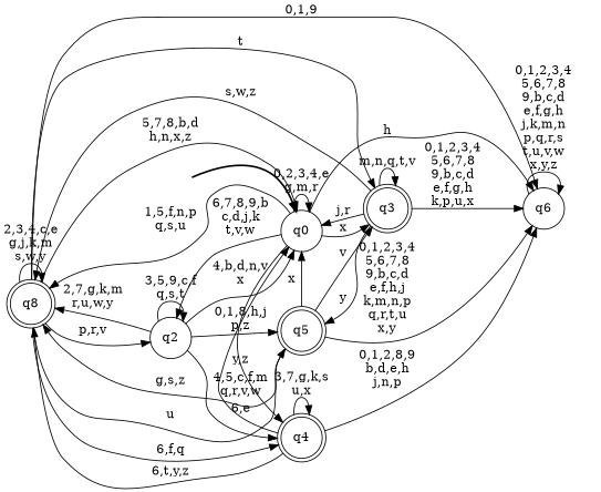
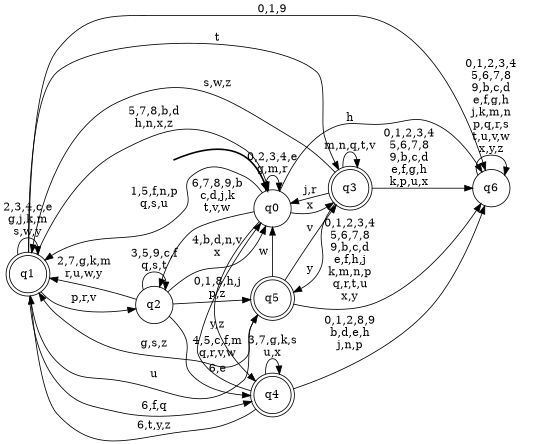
  digraph {
    rankdir=LR
    node [shape=doublecircle style="rounded,filled" color=black fillcolor=white]
    __start0 [height=0 shape=none style=invis width=0 color="" fillcolor=""]
    n2 [label=q0 shape=circle style=filled]
-   n3 [label=q8]
+   n3 [label=q1]
    n4 [label=q2 shape=circle style=filled]
    n5 [label=q3]
    n6 [label=q4]
    n7 [label=q6 shape=circle style=filled]
    n8 [label=q5]
    subgraph cluster_1 {
      nodesep=0.15
      ranksep=0.15
      style=invis
      __start0
      n2
    }
    __start0 -> n2 [penwidth=2]
    n2 -> n2 [label="0,2,3,4,e\ng,m,r"]
    n2 -> n3 [label="1,5,f,n,p\nq,s,u"]
    n2 -> n4 [label="6,7,8,9,b\nc,d,j,k\nt,v,w"]
    n2 -> n5 [label=x]
    n2 -> n6 [label="y,z"]
    n2 -> n7 [label=h]
    n3 -> n2 [label="5,7,8,b,d\nh,n,x,z"]
    n3 -> n3 [label="2,3,4,c,e\ng,j,k,m\ns,w,y"]
    n3 -> n4 [label="p,r,v"]
    n3 -> n5 [label=t]
    n3 -> n6 [label="6,f,q"]
    n3 -> n7 [label="0,1,9"]
    n3 -> n8 [label=u]
    n4 -> n2 [label="4,b,d,n,v\nx"]
    n4 -> n3 [label="2,7,g,k,m\nr,u,w,y"]
    n4 -> n4 [label="3,5,9,c,f\nq,s,t"]
    n4 -> n6 [label="6,e"]
    n4 -> n8 [label="0,1,8,h,j\np,z"]
    n5 -> n2 [label="j,r"]
    n5 -> n3 [label="s,w,z"]
    n5 -> n5 [label="m,n,q,t,v"]
    n5 -> n7 [label="0,1,2,3,4\n5,6,7,8\n9,b,c,d\ne,f,g,h\nk,p,u,x"]
    n5 -> n8 [label=y]
    n6 -> n2 [label="4,5,c,f,m\nq,r,v,w"]
    n6 -> n3 [label="6,t,y,z"]
    n6 -> n6 [label="3,7,g,k,s\nu,x"]
    n6 -> n7 [label="0,1,2,8,9\nb,d,e,h\nj,n,p"]
    n7 -> n7 [label="0,1,2,3,4\n5,6,7,8\n9,b,c,d\ne,f,g,h\nj,k,m,n\np,q,r,s\nt,u,v,w\nx,y,z"]
-   n8 -> n2 [label=x]
+   n8 -> n2 [label=w]
    n8 -> n3 [label="g,s,z"]
    n8 -> n5 [label=v]
    n8 -> n7 [label="0,1,2,3,4\n5,6,7,8\n9,b,c,d\ne,f,h,j\nk,m,n,p\nq,r,t,u\nx,y"]
  }
